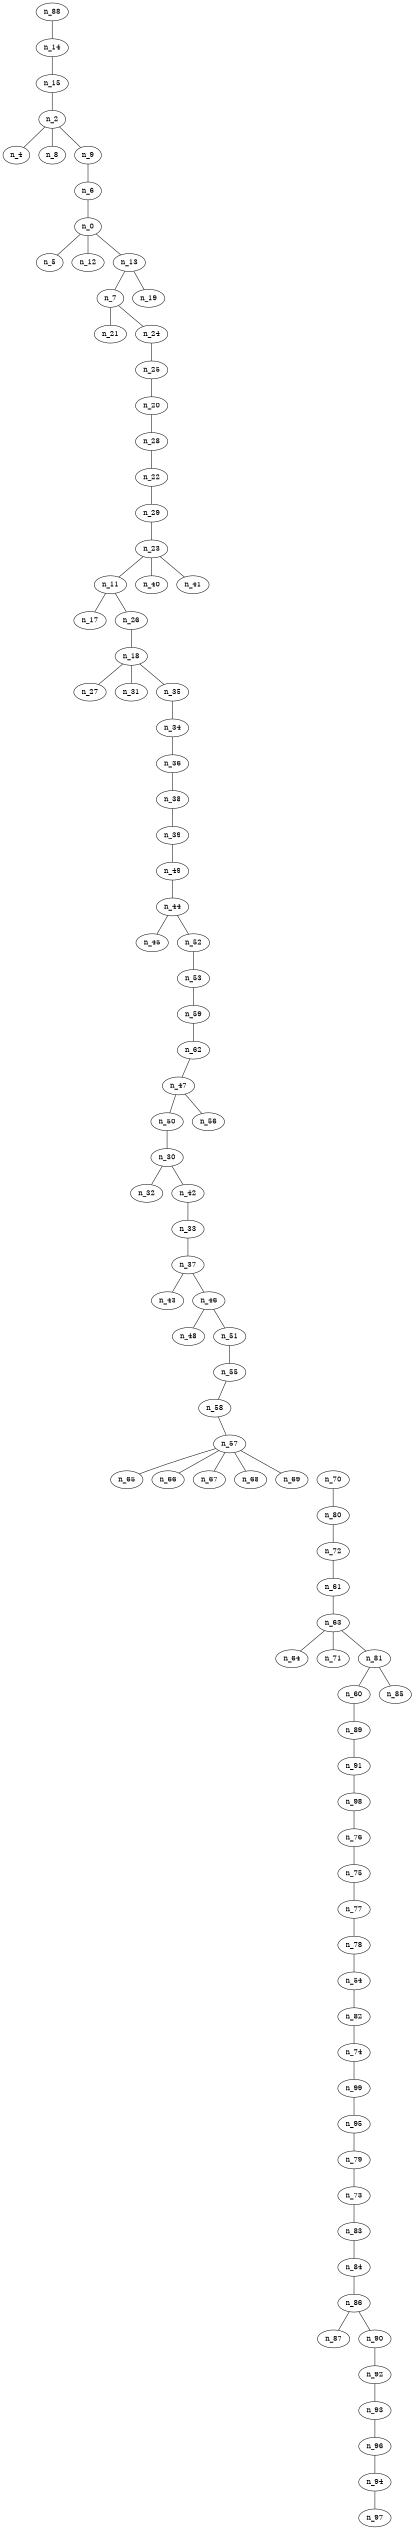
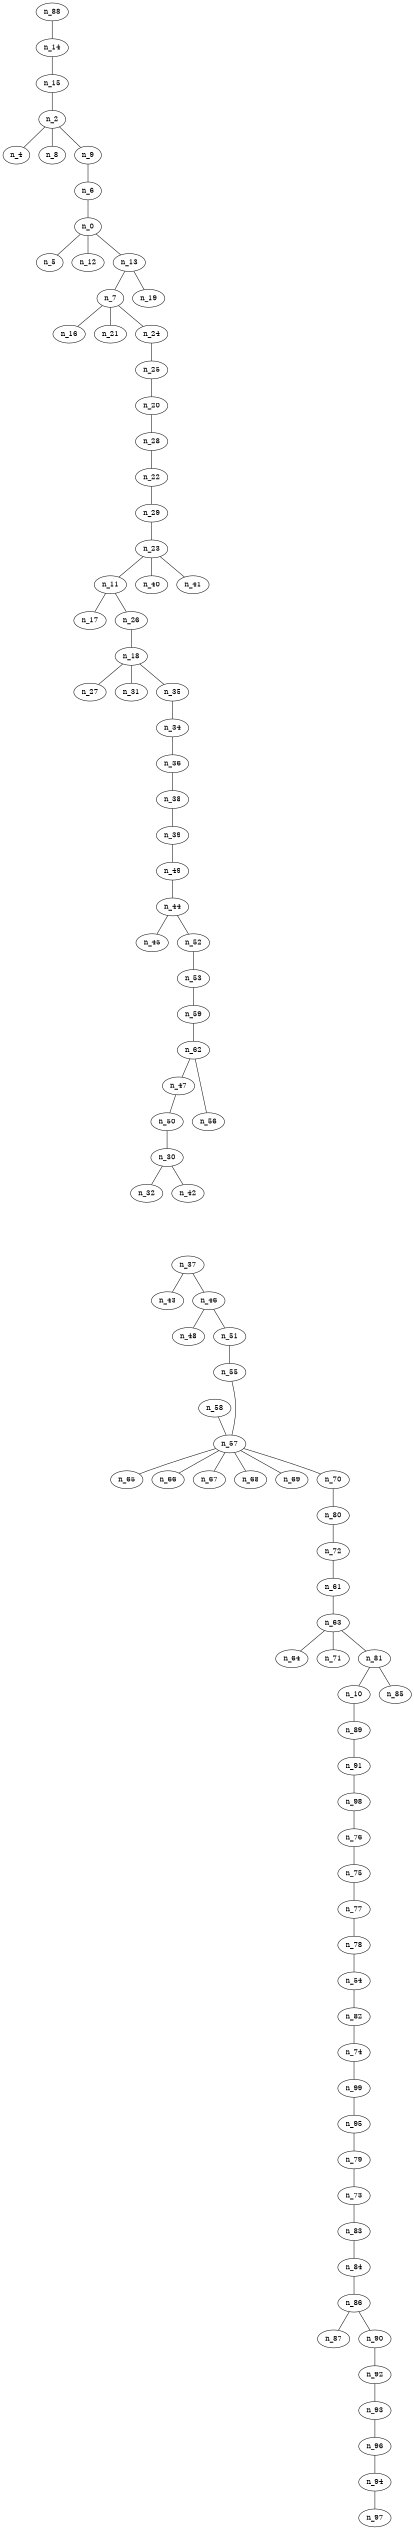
  graph {
    n_88
    n_14
    n_15
    n_2
    n5 [label=n_4]
    n_8
    n_9
    n_6
    n_0
    n_5
    n11 [label=n_12]
    n_13
    n_7
    n_19
+   n_16
    n_21
    n_24
    n_25
    n_20
    n_28
    n_22
    n_29
    n_23
    n_11
    n_40
    n_41
    n_17
    n_26
    n_18
    n_27
    n_31
    n_35
    n_34
    n_36
    n_38
    n_39
    n_49
    n_44
    n_45
    n_52
    n_53
    n_59
    n_62
    n_47
    n_50
    n_56
    n_30
    n_32
    n_42
-   n_33
    n_37
    n_43
    n_46
    n_48
    n_51
    n_55
    n_58
    n_57
    n_65
    n_66
    n_67
    n_68
    n_69
    n_70
    n_80
    n_72
    n_61
    n_63
    n_64
    n_71
    n_81
-   n_60
+   n_60 [label=n_10]
    n_85
    n_89
    n_91
    n_98
    n_76
    n_75
    n_77
    n_78
    n_54
    n_82
    n_74
    n_99
    n_95
    n_79
    n_73
    n_83
    n_84
    n_86
    n_87
    n_90
    n_92
    n_93
    n_96
    n_94
    n_97
    n_88 -- n_14
    n_14 -- n_15
    n_15 -- n_2
    n_2 -- n5
    n_2 -- n_8
    n_2 -- n_9
    n_9 -- n_6
    n_6 -- n_0
    n_0 -- n_5
    n_0 -- n11
    n_0 -- n_13
    n_13 -- n_7
    n_13 -- n_19
+   n_7 -- n_16
    n_7 -- n_21
    n_7 -- n_24
    n_24 -- n_25
    n_25 -- n_20
    n_20 -- n_28
    n_28 -- n_22
    n_22 -- n_29
    n_29 -- n_23
    n_23 -- n_11
    n_23 -- n_40
    n_23 -- n_41
    n_11 -- n_17
    n_11 -- n_26
    n_26 -- n_18
    n_18 -- n_27
    n_18 -- n_31
    n_18 -- n_35
    n_35 -- n_34
    n_34 -- n_36
    n_36 -- n_38
    n_38 -- n_39
    n_39 -- n_49
    n_49 -- n_44
    n_44 -- n_45
    n_44 -- n_52
    n_52 -- n_53
    n_53 -- n_59
    n_59 -- n_62
    n_62 -- n_47
    n_47 -- n_50
-   n_47 -- n_56
+   n_62 -- n_56
    n_50 -- n_30
    n_30 -- n_32
    n_30 -- n_42
-   n_42 -- n_33
-   n_33 -- n_37
    n_37 -- n_43
    n_37 -- n_46
    n_46 -- n_48
    n_46 -- n_51
    n_51 -- n_55
-   n_55 -- n_58
+   n_55 -- n_57
    n_58 -- n_57
    n_57 -- n_65
    n_57 -- n_66
    n_57 -- n_67
    n_57 -- n_68
    n_57 -- n_69
+   n_57 -- n_70
    n_70 -- n_80
    n_80 -- n_72
    n_72 -- n_61
    n_61 -- n_63
    n_63 -- n_64
    n_63 -- n_71
    n_63 -- n_81
    n_81 -- n_60
    n_81 -- n_85
    n_60 -- n_89
    n_89 -- n_91
    n_91 -- n_98
    n_98 -- n_76
    n_76 -- n_75
    n_75 -- n_77
    n_77 -- n_78
    n_78 -- n_54
    n_54 -- n_82
    n_82 -- n_74
    n_74 -- n_99
    n_99 -- n_95
    n_95 -- n_79
    n_79 -- n_73
    n_73 -- n_83
    n_83 -- n_84
    n_84 -- n_86
    n_86 -- n_87
    n_86 -- n_90
    n_90 -- n_92
    n_92 -- n_93
    n_93 -- n_96
    n_96 -- n_94
    n_94 -- n_97
  }
